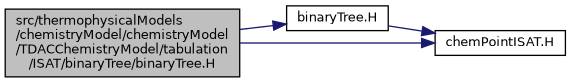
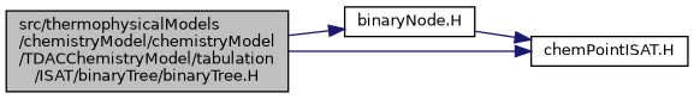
  digraph {
    rankdir=LR
    node [color=black fontname=Helvetica fontsize=10 shape=record]
    edge [color=midnightblue fontname=Helvetica fontsize=10 labelfontname=Helvetica labelfontsize=10 style=solid]
    n1 [fillcolor=grey75 fontcolor=black height=0.2 label="src/thermophysicalModels\l/chemistryModel/chemistryModel\l/TDACChemistryModel/tabulation\l/ISAT/binaryTree/binaryTree.H" style=filled width=0.4]
-   n2 [height=0.2 label="binaryTree.H" width=0.4]
+   n2 [height=0.2 label="binaryNode.H" width=0.4]
    n3 [height=0.2 label="chemPointISAT.H" width=0.4]
    n1 -> n2
    n1 -> n3
    n2 -> n3
  }
